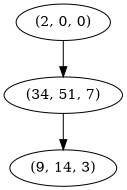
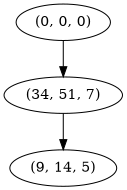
  digraph {
-   "(0, 0, 0)" [label="(2, 0, 0)"]
+   "(0, 0, 0)"
    "(34, 51, 7)"
-   "(9, 14, 3)"
+   "(9, 14, 3)" [label="(9, 14, 5)"]
    "(0, 0, 0)" -> "(34, 51, 7)"
    "(34, 51, 7)" -> "(9, 14, 3)"
  }
